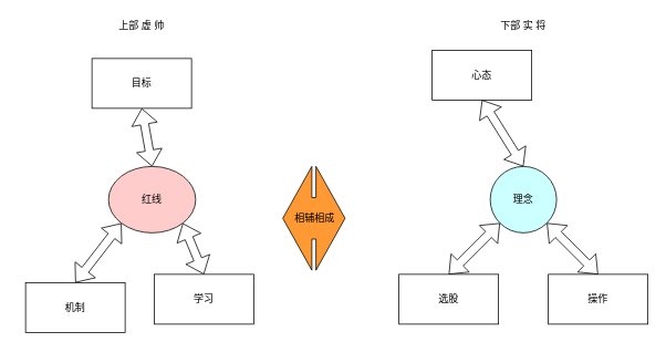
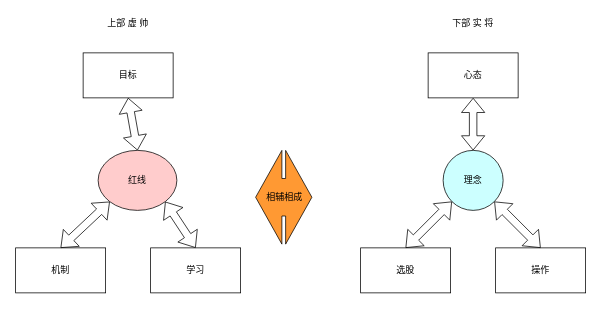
  <mxCell id="0" />
  <mxCell id="1" parent="0" />
  <mxCell id="2" value="红线" style="ellipse;whiteSpace=wrap;html=1;aspect=fixed;fillColor=#FFCCCC;" vertex="1" parent="1"><mxGeometry x="130" y="200" width="105" height="80" as="geometry" /></mxCell>
  <mxCell id="3" value="目标" style="rounded=0;whiteSpace=wrap;html=1;" vertex="1" parent="1"><mxGeometry x="110" y="70" width="120" height="60" as="geometry" /></mxCell>
- <mxCell id="4" value="机制" style="rounded=0;whiteSpace=wrap;html=1;" vertex="1" parent="1"><mxGeometry x="30" y="340" width="120" height="60" as="geometry" /></mxCell>
- <mxCell id="5" value="学习" style="rounded=0;whiteSpace=wrap;html=1;" vertex="1" parent="1"><mxGeometry x="185" y="330" width="120" height="60" as="geometry" /></mxCell>
+ <mxCell id="4" value="机制" style="rounded=0;whiteSpace=wrap;html=1;" vertex="1" parent="1"><mxGeometry x="20" y="330" width="120" height="60" as="geometry" /></mxCell>
+ <mxCell id="5" value="学习" style="rounded=0;whiteSpace=wrap;html=1;" vertex="1" parent="1"><mxGeometry x="200" y="330" width="120" height="60" as="geometry" /></mxCell>
  <mxCell id="6" value="" style="shape=flexArrow;endArrow=classic;startArrow=classic;html=1;entryX=0;entryY=1;entryDx=0;entryDy=0;exitX=0.5;exitY=0;exitDx=0;exitDy=0;" edge="1" parent="1" source="4" target="2"><mxGeometry width="50" height="50" relative="1" as="geometry"><mxPoint x="30" y="300" as="sourcePoint" /><mxPoint x="80" y="250" as="targetPoint" /></mxGeometry></mxCell>
  <mxCell id="7" value="" style="shape=flexArrow;endArrow=classic;startArrow=classic;html=1;entryX=1;entryY=1;entryDx=0;entryDy=0;exitX=0.5;exitY=0;exitDx=0;exitDy=0;" edge="1" parent="1" source="5" target="2"><mxGeometry width="50" height="50" relative="1" as="geometry"><mxPoint x="350" y="289.289" as="sourcePoint" /><mxPoint x="350" y="239.289" as="targetPoint" /></mxGeometry></mxCell>
  <mxCell id="8" value="" style="shape=flexArrow;endArrow=classic;startArrow=classic;html=1;entryX=0.5;entryY=1;entryDx=0;entryDy=0;exitX=0.5;exitY=0;exitDx=0;exitDy=0;" edge="1" parent="1" source="2" target="3"><mxGeometry width="50" height="50" relative="1" as="geometry"><mxPoint x="140" y="170" as="sourcePoint" /><mxPoint x="190" y="120" as="targetPoint" /></mxGeometry></mxCell>
  <mxCell id="9" value="理念" style="ellipse;whiteSpace=wrap;html=1;aspect=fixed;fillColor=#CCFFFF;" vertex="1" parent="1"><mxGeometry x="590" y="200" width="80" height="80" as="geometry" /></mxCell>
- <mxCell id="10" value="心态" style="rounded=0;whiteSpace=wrap;html=1;" vertex="1" parent="1"><mxGeometry x="520" y="60" width="120" height="60" as="geometry" /></mxCell>
+ <mxCell id="10" value="心态" style="rounded=0;whiteSpace=wrap;html=1;" vertex="1" parent="1"><mxGeometry x="570" y="70" width="120" height="60" as="geometry" /></mxCell>
  <mxCell id="11" value="选股" style="rounded=0;whiteSpace=wrap;html=1;" vertex="1" parent="1"><mxGeometry x="480" y="330" width="120" height="60" as="geometry" /></mxCell>
  <mxCell id="12" value="操作" style="rounded=0;whiteSpace=wrap;html=1;" vertex="1" parent="1"><mxGeometry x="660" y="330" width="120" height="60" as="geometry" /></mxCell>
  <mxCell id="13" value="" style="shape=flexArrow;endArrow=classic;startArrow=classic;html=1;entryX=0;entryY=1;entryDx=0;entryDy=0;exitX=0.5;exitY=0;exitDx=0;exitDy=0;" edge="1" source="11" target="9" parent="1"><mxGeometry width="50" height="50" relative="1" as="geometry"><mxPoint x="490" y="300" as="sourcePoint" /><mxPoint x="540" y="250" as="targetPoint" /></mxGeometry></mxCell>
  <mxCell id="14" value="" style="shape=flexArrow;endArrow=classic;startArrow=classic;html=1;entryX=1;entryY=1;entryDx=0;entryDy=0;exitX=0.5;exitY=0;exitDx=0;exitDy=0;" edge="1" source="12" target="9" parent="1"><mxGeometry width="50" height="50" relative="1" as="geometry"><mxPoint x="810" y="289.289" as="sourcePoint" /><mxPoint x="810" y="239.289" as="targetPoint" /></mxGeometry></mxCell>
  <mxCell id="15" value="" style="shape=flexArrow;endArrow=classic;startArrow=classic;html=1;entryX=0.5;entryY=1;entryDx=0;entryDy=0;exitX=0.5;exitY=0;exitDx=0;exitDy=0;" edge="1" source="9" target="10" parent="1"><mxGeometry width="50" height="50" relative="1" as="geometry"><mxPoint x="600" y="170" as="sourcePoint" /><mxPoint x="650" y="120" as="targetPoint" /></mxGeometry></mxCell>
  <mxCell id="16" value="下部 实 将" style="text;html=1;strokeColor=none;fillColor=none;align=center;verticalAlign=middle;whiteSpace=wrap;rounded=0;" vertex="1" parent="1"><mxGeometry x="600" y="20" width="60" height="20" as="geometry" /></mxCell>
  <mxCell id="17" value="上部 虚 帅" style="text;html=1;strokeColor=none;fillColor=none;align=center;verticalAlign=middle;whiteSpace=wrap;rounded=0;" vertex="1" parent="1"><mxGeometry x="140" y="20" width="60" height="20" as="geometry" /></mxCell>
  <mxCell id="18" value="相辅相成" style="html=1;shadow=0;dashed=0;align=center;verticalAlign=middle;shape=mxgraph.arrows2.twoWayArrow;dy=0.6;dx=35;fillColor=#FF9933;" vertex="1" parent="1"><mxGeometry x="340" y="200" width="75" height="125" as="geometry" /></mxCell>
